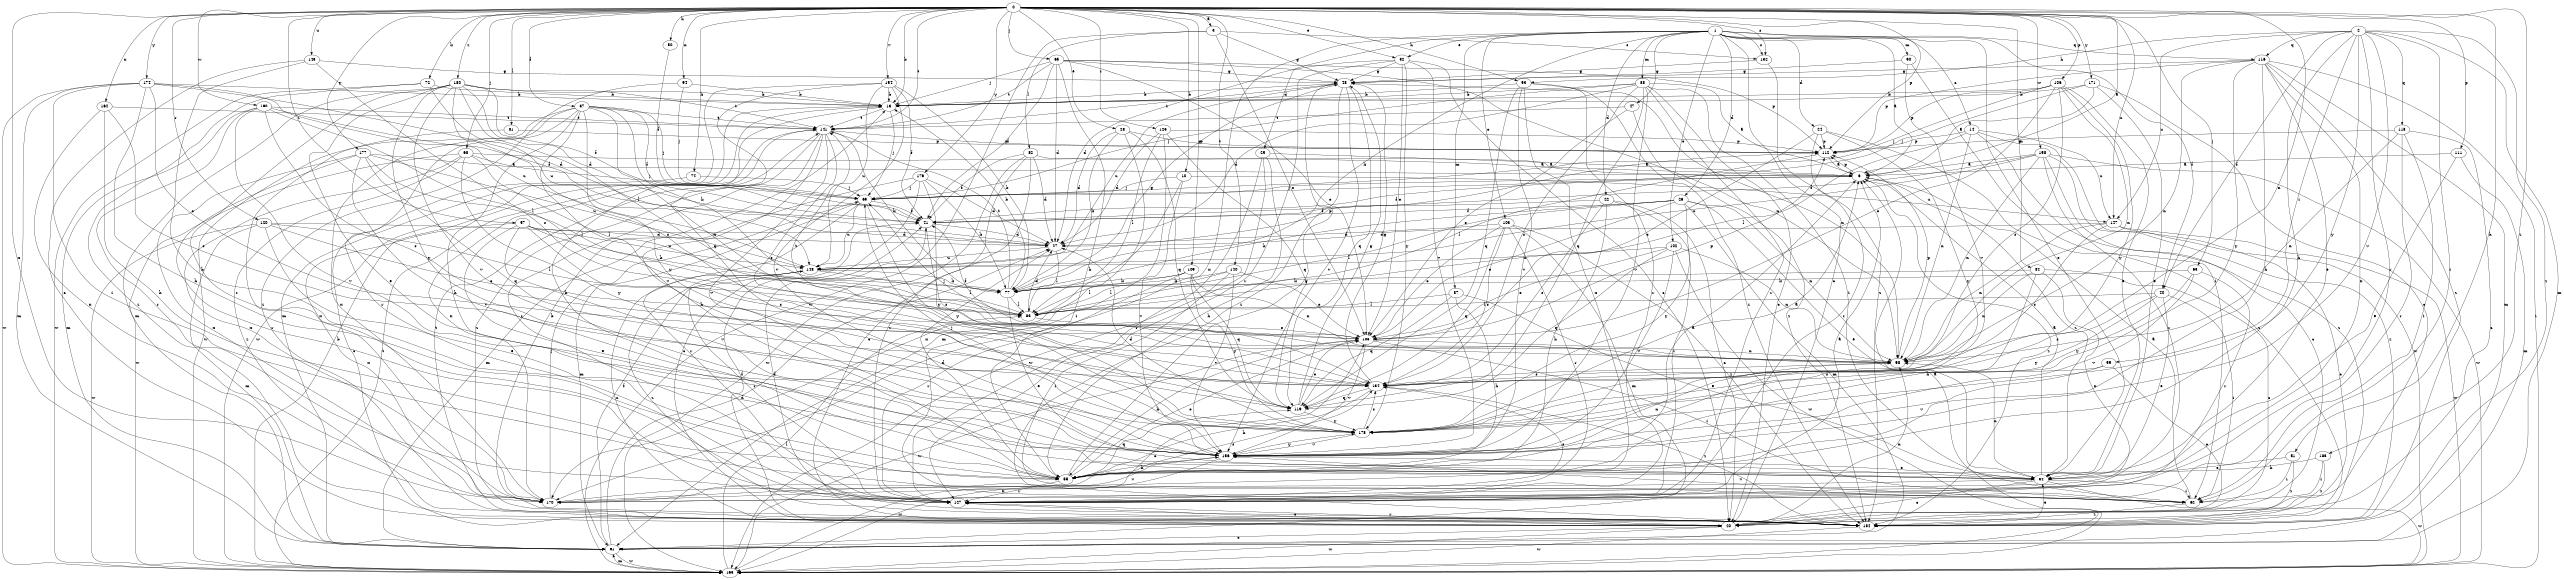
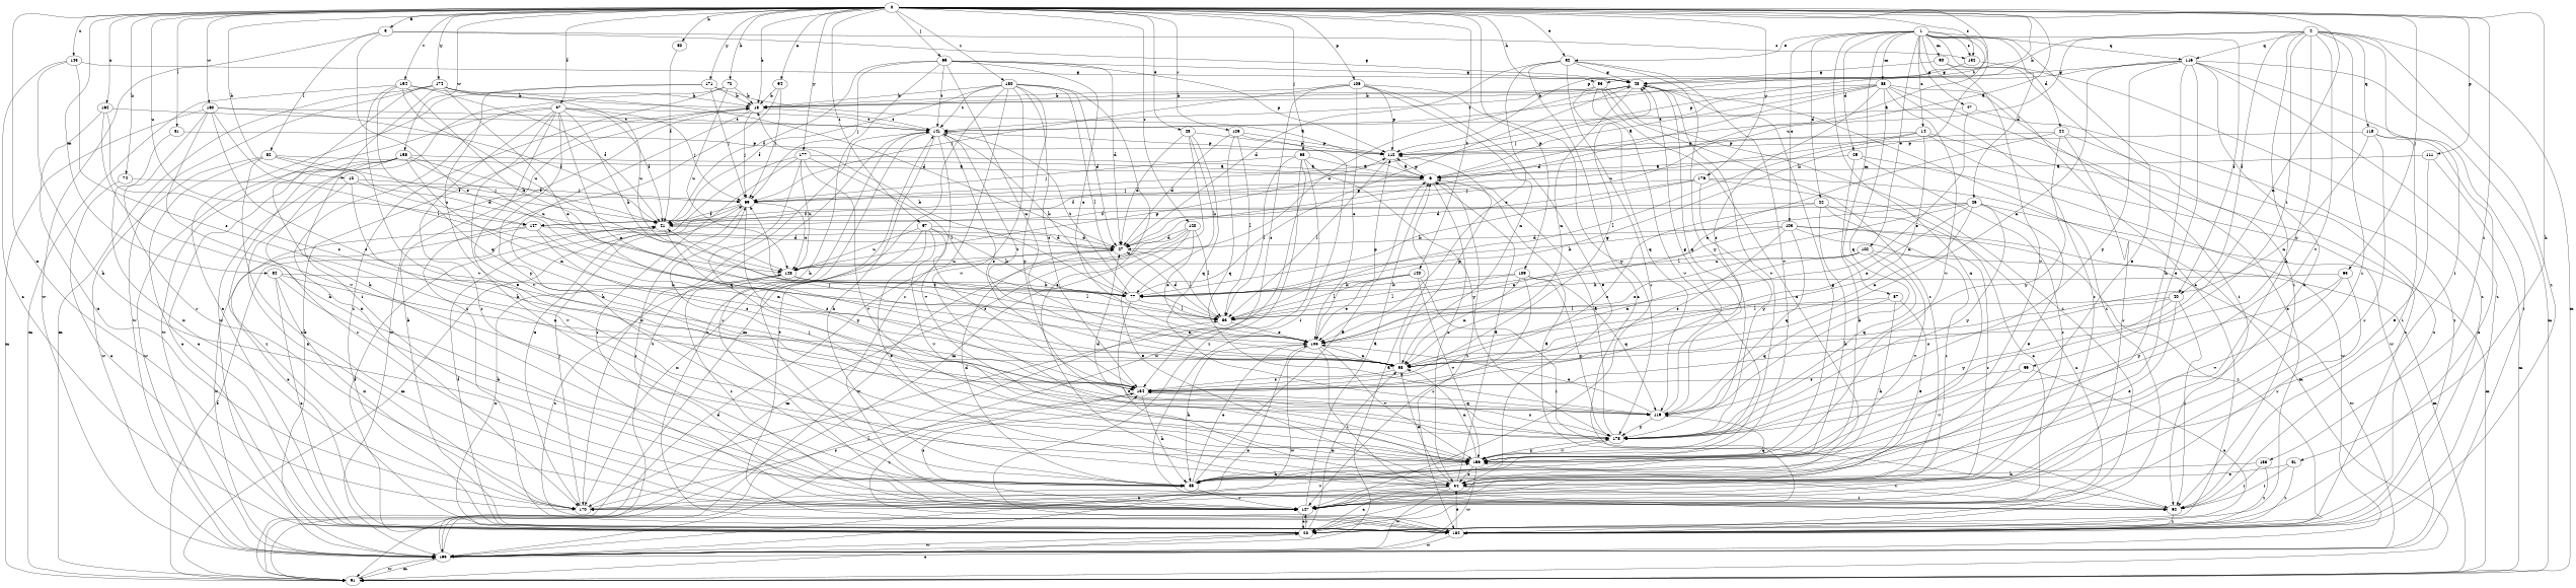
  strict digraph {
    0
    3
    6
    10
    13
    28
    32
    37
    50
    51
    53
    57
    63
    65
    68
    72
    74
    81
    84
    94
    98
    106
    109
    111
    112
    120
    125
    132
    140
    141
    143
    147
    154
    158
    160
    164
    170
    171
    174
    176
    177
    180
    183
    48
    82
    105
    163
    34
    184
    41
    69
    156
    55
    77
    91
    27
    119
    20
    127
    178
    62
    148
    134
    83
    1
    14
    22
    24
    25
    26
    40
    47
    87
    88
    90
    102
    103
    116
    2
    59
    118
    0 -> 3 [label=a]
    0 -> 6 [label=a]
    0 -> 10 [label=b]
    0 -> 13 [label=b]
    0 -> 28 [label=e]
    0 -> 32 [label=e]
    0 -> 37 [label=f]
    0 -> 50 [label=h]
    0 -> 51 [label=h]
    0 -> 53 [label=h]
    0 -> 57 [label=i]
    0 -> 63 [label=j]
    0 -> 65 [label=j]
    0 -> 68 [label=j]
    0 -> 72 [label=k]
    0 -> 74 [label=k]
    0 -> 81 [label=l]
    0 -> 84 [label=m]
    0 -> 94 [label=n]
    0 -> 98 [label=n]
    0 -> 106 [label=p]
    0 -> 109 [label=p]
    0 -> 111 [label=p]
    0 -> 112 [label=p]
    0 -> 120 [label=r]
    0 -> 125 [label=r]
    0 -> 132 [label=s]
    0 -> 140 [label=t]
    0 -> 141 [label=t]
    0 -> 143 [label=u]
    0 -> 147 [label=u]
    0 -> 154 [label=v]
    0 -> 158 [label=w]
    0 -> 160 [label=w]
    0 -> 164 [label=x]
    0 -> 170 [label=x]
    0 -> 171 [label=y]
    0 -> 174 [label=y]
    0 -> 176 [label=y]
    0 -> 177 [label=y]
    0 -> 180 [label=z]
    0 -> 183 [label=z]
    3 -> 132 [label=s]
    3 -> 48 [label=g]
    3 -> 82 [label=l]
    3 -> 105 [label=o]
    3 -> 163 [label=w]
    6 -> 112 [label=p]
    6 -> 34 [label=z]
    6 -> 184 [label=z]
    6 -> 41 [label=f]
    6 -> 69 [label=j]
    10 -> 147 [label=u]
    10 -> 170 [label=x]
    10 -> 69 [label=j]
    10 -> 156 [label=v]
    13 -> 141 [label=t]
    13 -> 163 [label=w]
    13 -> 69 [label=j]
    13 -> 55 [label=h]
    28 -> 112 [label=p]
    28 -> 77 [label=k]
    28 -> 91 [label=m]
    28 -> 27 [label=d]
    28 -> 119 [label=q]
    32 -> 48 [label=g]
    32 -> 105 [label=o]
    32 -> 156 [label=v]
    32 -> 27 [label=d]
    32 -> 20 [label=c]
    32 -> 127 [label=r]
    32 -> 178 [label=y]
    37 -> 98 [label=n]
    37 -> 141 [label=t]
    37 -> 170 [label=x]
    37 -> 163 [label=w]
    37 -> 41 [label=f]
    37 -> 69 [label=j]
    37 -> 156 [label=v]
    37 -> 55 [label=h]
    37 -> 77 [label=k]
    37 -> 127 [label=r]
    37 -> 178 [label=y]
    50 -> 41 [label=f]
    51 -> 34 [label=e]
    51 -> 184 [label=z]
    51 -> 62 [label=i]
    53 -> 13 [label=b]
    53 -> 170 [label=x]
    53 -> 184 [label=z]
    53 -> 156 [label=v]
    53 -> 119 [label=q]
    53 -> 127 [label=r]
    57 -> 170 [label=x]
    57 -> 34 [label=e]
    57 -> 156 [label=v]
    57 -> 77 [label=k]
    57 -> 27 [label=d]
    57 -> 148 [label=u]
    57 -> 134 [label=s]
    63 -> 156 [label=v]
    63 -> 77 [label=k]
    63 -> 127 [label=r]
    63 -> 178 [label=y]
    65 -> 98 [label=n]
    65 -> 112 [label=p]
    65 -> 141 [label=t]
    65 -> 48 [label=g]
    65 -> 105 [label=o]
    65 -> 41 [label=f]
-   65 -> 13 [label=j]
+   65 -> 69 [label=j]
    65 -> 55 [label=h]
    65 -> 27 [label=d]
    68 -> 6 [label=a]
    68 -> 170 [label=x]
    68 -> 163 [label=w]
    68 -> 184 [label=z]
    68 -> 69 [label=j]
    68 -> 178 [label=y]
    68 -> 83 [label=l]
    72 -> 13 [label=b]
    72 -> 163 [label=w]
    72 -> 184 [label=z]
    72 -> 148 [label=u]
    74 -> 69 [label=j]
    74 -> 20 [label=c]
    81 -> 112 [label=p]
    81 -> 170 [label=x]
    84 -> 98 [label=n]
    84 -> 170 [label=x]
    84 -> 55 [label=h]
    84 -> 77 [label=k]
    84 -> 20 [label=c]
    94 -> 13 [label=b]
    94 -> 184 [label=z]
    94 -> 69 [label=j]
    98 -> 112 [label=p]
    98 -> 141 [label=t]
    98 -> 69 [label=j]
    98 -> 134 [label=s]
    106 -> 13 [label=b]
    106 -> 98 [label=n]
    106 -> 112 [label=p]
    106 -> 105 [label=o]
    106 -> 34 [label=e]
    106 -> 69 [label=j]
    106 -> 178 [label=y]
    106 -> 134 [label=s]
    109 -> 98 [label=n]
    109 -> 77 [label=k]
    109 -> 119 [label=q]
    109 -> 127 [label=r]
    109 -> 178 [label=y]
    109 -> 83 [label=l]
    111 -> 6 [label=a]
    111 -> 34 [label=e]
    111 -> 91 [label=m]
    112 -> 6 [label=a]
    112 -> 83 [label=l]
    120 -> 105 [label=o]
    120 -> 163 [label=w]
    120 -> 34 [label=e]
    120 -> 91 [label=m]
    120 -> 27 [label=d]
    120 -> 83 [label=l]
    125 -> 112 [label=p]
    125 -> 27 [label=d]
    125 -> 119 [label=q]
    125 -> 62 [label=i]
    125 -> 83 [label=l]
    132 -> 48 [label=g]
    132 -> 184 [label=z]
    140 -> 105 [label=o]
    140 -> 156 [label=v]
    140 -> 77 [label=k]
    140 -> 62 [label=i]
    140 -> 83 [label=l]
    141 -> 112 [label=p]
    141 -> 170 [label=x]
    141 -> 184 [label=z]
    141 -> 156 [label=v]
    141 -> 55 [label=h]
    141 -> 77 [label=k]
    141 -> 127 [label=r]
    141 -> 134 [label=s]
    143 -> 48 [label=g]
    143 -> 55 [label=h]
    143 -> 20 [label=c]
    143 -> 134 [label=s]
    147 -> 98 [label=n]
    147 -> 163 [label=w]
    147 -> 27 [label=d]
    147 -> 20 [label=c]
    147 -> 134 [label=s]
    154 -> 13 [label=b]
    154 -> 41 [label=f]
    154 -> 156 [label=v]
    154 -> 77 [label=k]
    154 -> 91 [label=m]
    154 -> 119 [label=q]
    154 -> 148 [label=u]
    158 -> 6 [label=a]
    158 -> 98 [label=n]
    158 -> 163 [label=w]
    158 -> 184 [label=z]
    158 -> 41 [label=f]
    158 -> 20 [label=c]
    158 -> 127 [label=r]
    158 -> 148 [label=u]
    160 -> 141 [label=t]
    160 -> 41 [label=f]
    160 -> 156 [label=v]
    160 -> 91 [label=m]
    160 -> 127 [label=r]
    160 -> 134 [label=s]
    160 -> 83 [label=l]
    164 -> 141 [label=t]
    164 -> 170 [label=x]
    164 -> 55 [label=h]
    164 -> 134 [label=s]
    170 -> 69 [label=j]
    170 -> 156 [label=v]
    170 -> 134 [label=s]
    171 -> 6 [label=a]
    171 -> 13 [label=b]
    171 -> 34 [label=e]
    171 -> 69 [label=j]
    171 -> 20 [label=c]
    174 -> 13 [label=b]
    174 -> 105 [label=o]
    174 -> 163 [label=w]
    174 -> 55 [label=h]
    174 -> 91 [label=m]
    174 -> 27 [label=d]
    174 -> 62 [label=i]
    174 -> 148 [label=u]
    176 -> 69 [label=j]
    176 -> 77 [label=k]
    176 -> 91 [label=m]
    176 -> 27 [label=d]
    176 -> 20 [label=c]
    176 -> 178 [label=y]
    177 -> 6 [label=a]
    177 -> 170 [label=x]
    177 -> 156 [label=v]
    177 -> 119 [label=q]
    177 -> 127 [label=r]
    177 -> 148 [label=u]
    177 -> 83 [label=l]
    180 -> 13 [label=b]
    180 -> 141 [label=t]
    180 -> 34 [label=e]
    180 -> 41 [label=f]
    180 -> 156 [label=v]
    180 -> 91 [label=m]
    180 -> 27 [label=d]
    180 -> 127 [label=r]
    180 -> 178 [label=y]
    180 -> 134 [label=s]
    180 -> 83 [label=l]
    183 -> 184 [label=z]
    183 -> 55 [label=h]
    183 -> 62 [label=i]
    48 -> 13 [label=b]
    48 -> 98 [label=n]
    48 -> 141 [label=t]
    48 -> 184 [label=z]
    48 -> 156 [label=v]
    48 -> 119 [label=q]
    48 -> 148 [label=u]
    82 -> 6 [label=a]
    82 -> 163 [label=w]
    82 -> 41 [label=f]
    82 -> 27 [label=d]
    82 -> 20 [label=c]
    82 -> 127 [label=r]
    105 -> 98 [label=n]
    105 -> 112 [label=p]
    105 -> 163 [label=w]
    105 -> 41 [label=f]
    105 -> 156 [label=v]
    105 -> 55 [label=h]
    105 -> 62 [label=i]
    163 -> 6 [label=a]
    163 -> 13 [label=b]
    163 -> 141 [label=t]
    163 -> 105 [label=o]
    163 -> 91 [label=m]
    163 -> 83 [label=l]
    34 -> 6 [label=a]
    34 -> 98 [label=n]
    34 -> 170 [label=x]
    34 -> 163 [label=w]
    34 -> 20 [label=c]
    34 -> 62 [label=i]
    184 -> 13 [label=b]
    184 -> 141 [label=t]
    184 -> 163 [label=w]
    184 -> 34 [label=e]
    184 -> 41 [label=f]
    41 -> 27 [label=d]
    41 -> 134 [label=s]
    69 -> 41 [label=f]
    69 -> 91 [label=m]
    69 -> 127 [label=r]
    69 -> 178 [label=y]
    69 -> 148 [label=u]
    156 -> 98 [label=n]
    156 -> 163 [label=w]
    156 -> 34 [label=e]
    156 -> 69 [label=j]
    156 -> 55 [label=h]
    156 -> 178 [label=y]
    55 -> 6 [label=a]
    55 -> 48 [label=g]
    55 -> 105 [label=o]
    55 -> 27 [label=d]
    55 -> 119 [label=q]
    55 -> 127 [label=r]
    77 -> 13 [label=b]
    77 -> 141 [label=t]
    77 -> 48 [label=g]
    77 -> 34 [label=e]
    77 -> 83 [label=l]
    91 -> 163 [label=w]
    91 -> 41 [label=f]
    91 -> 27 [label=d]
-   20 -> 91 [label=c]
+   91 -> 20 [label=c]
    27 -> 148 [label=u]
    27 -> 83 [label=l]
    119 -> 48 [label=g]
    119 -> 105 [label=o]
    119 -> 178 [label=y]
    20 -> 98 [label=n]
    20 -> 163 [label=w]
    20 -> 41 [label=f]
    20 -> 127 [label=r]
    20 -> 148 [label=u]
    127 -> 6 [label=a]
    127 -> 20 [label=c]
    127 -> 134 [label=s]
    178 -> 6 [label=a]
    178 -> 156 [label=v]
    178 -> 27 [label=d]
    178 -> 134 [label=s]
    62 -> 6 [label=a]
    62 -> 184 [label=z]
    62 -> 156 [label=v]
    148 -> 112 [label=p]
    148 -> 184 [label=z]
    148 -> 77 [label=k]
    148 -> 127 [label=r]
    148 -> 83 [label=l]
    134 -> 48 [label=g]
    134 -> 184 [label=z]
    134 -> 55 [label=h]
    134 -> 119 [label=q]
    83 -> 105 [label=o]
    83 -> 27 [label=d]
    1 -> 6 [label=a]
    1 -> 32 [label=e]
    1 -> 132 [label=s]
    1 -> 170 [label=x]
    1 -> 34 [label=e]
    1 -> 77 [label=k]
    1 -> 20 [label=c]
    1 -> 14 [label=c]
    1 -> 22 [label=d]
    1 -> 24 [label=d]
    1 -> 25 [label=d]
    1 -> 26 [label=d]
    1 -> 40 [label=f]
    1 -> 47 [label=g]
    1 -> 87 [label=m]
    1 -> 88 [label=m]
    1 -> 90 [label=m]
    1 -> 102 [label=o]
    1 -> 103 [label=o]
    1 -> 116 [label=q]
    14 -> 98 [label=n]
    14 -> 112 [label=p]
    14 -> 147 [label=u]
    14 -> 163 [label=w]
    14 -> 184 [label=z]
    14 -> 83 [label=l]
    22 -> 41 [label=f]
    22 -> 55 [label=h]
    22 -> 20 [label=c]
    22 -> 127 [label=r]
    22 -> 134 [label=s]
    24 -> 112 [label=p]
    24 -> 105 [label=o]
    24 -> 184 [label=z]
    24 -> 127 [label=r]
    24 -> 178 [label=y]
    25 -> 6 [label=a]
    25 -> 163 [label=w]
    25 -> 55 [label=h]
    25 -> 127 [label=r]
    26 -> 98 [label=n]
    26 -> 105 [label=o]
    26 -> 34 [label=e]
    26 -> 41 [label=f]
    26 -> 77 [label=k]
    26 -> 91 [label=m]
    26 -> 178 [label=y]
    26 -> 83 [label=l]
    40 -> 34 [label=e]
    40 -> 178 [label=y]
    40 -> 62 [label=i]
    40 -> 134 [label=s]
    40 -> 83 [label=l]
    47 -> 141 [label=t]
    47 -> 105 [label=o]
    47 -> 184 [label=z]
    87 -> 34 [label=e]
    87 -> 55 [label=h]
    87 -> 119 [label=q]
    87 -> 83 [label=l]
    88 -> 6 [label=a]
    88 -> 13 [label=b]
    88 -> 69 [label=j]
    88 -> 156 [label=v]
    88 -> 27 [label=d]
    88 -> 119 [label=q]
    88 -> 20 [label=c]
    88 -> 127 [label=r]
    88 -> 62 [label=i]
    88 -> 134 [label=s]
    90 -> 48 [label=g]
    90 -> 156 [label=v]
    90 -> 62 [label=i]
    102 -> 98 [label=n]
    102 -> 105 [label=o]
    102 -> 163 [label=w]
    102 -> 156 [label=v]
    102 -> 119 [label=q]
    102 -> 148 [label=u]
    103 -> 105 [label=o]
    103 -> 184 [label=z]
    103 -> 91 [label=m]
    103 -> 27 [label=d]
    103 -> 119 [label=q]
    103 -> 127 [label=r]
    103 -> 134 [label=s]
    116 -> 98 [label=n]
    116 -> 112 [label=p]
    116 -> 170 [label=x]
    116 -> 48 [label=g]
    116 -> 163 [label=i]
    116 -> 34 [label=e]
    116 -> 184 [label=z]
    116 -> 55 [label=h]
    116 -> 91 [label=m]
    116 -> 178 [label=y]
    2 -> 53 [label=h]
    2 -> 147 [label=u]
    2 -> 184 [label=z]
    2 -> 156 [label=v]
    2 -> 55 [label=h]
    2 -> 91 [label=m]
    2 -> 127 [label=r]
    2 -> 178 [label=y]
    2 -> 62 [label=i]
    2 -> 40 [label=f]
    2 -> 116 [label=q]
    2 -> 59 [label=i]
    2 -> 118 [label=q]
    59 -> 156 [label=v]
    59 -> 20 [label=c]
    59 -> 134 [label=s]
    118 -> 98 [label=n]
    118 -> 112 [label=p]
    118 -> 20 [label=c]
    118 -> 127 [label=r]
    118 -> 62 [label=i]
  }
